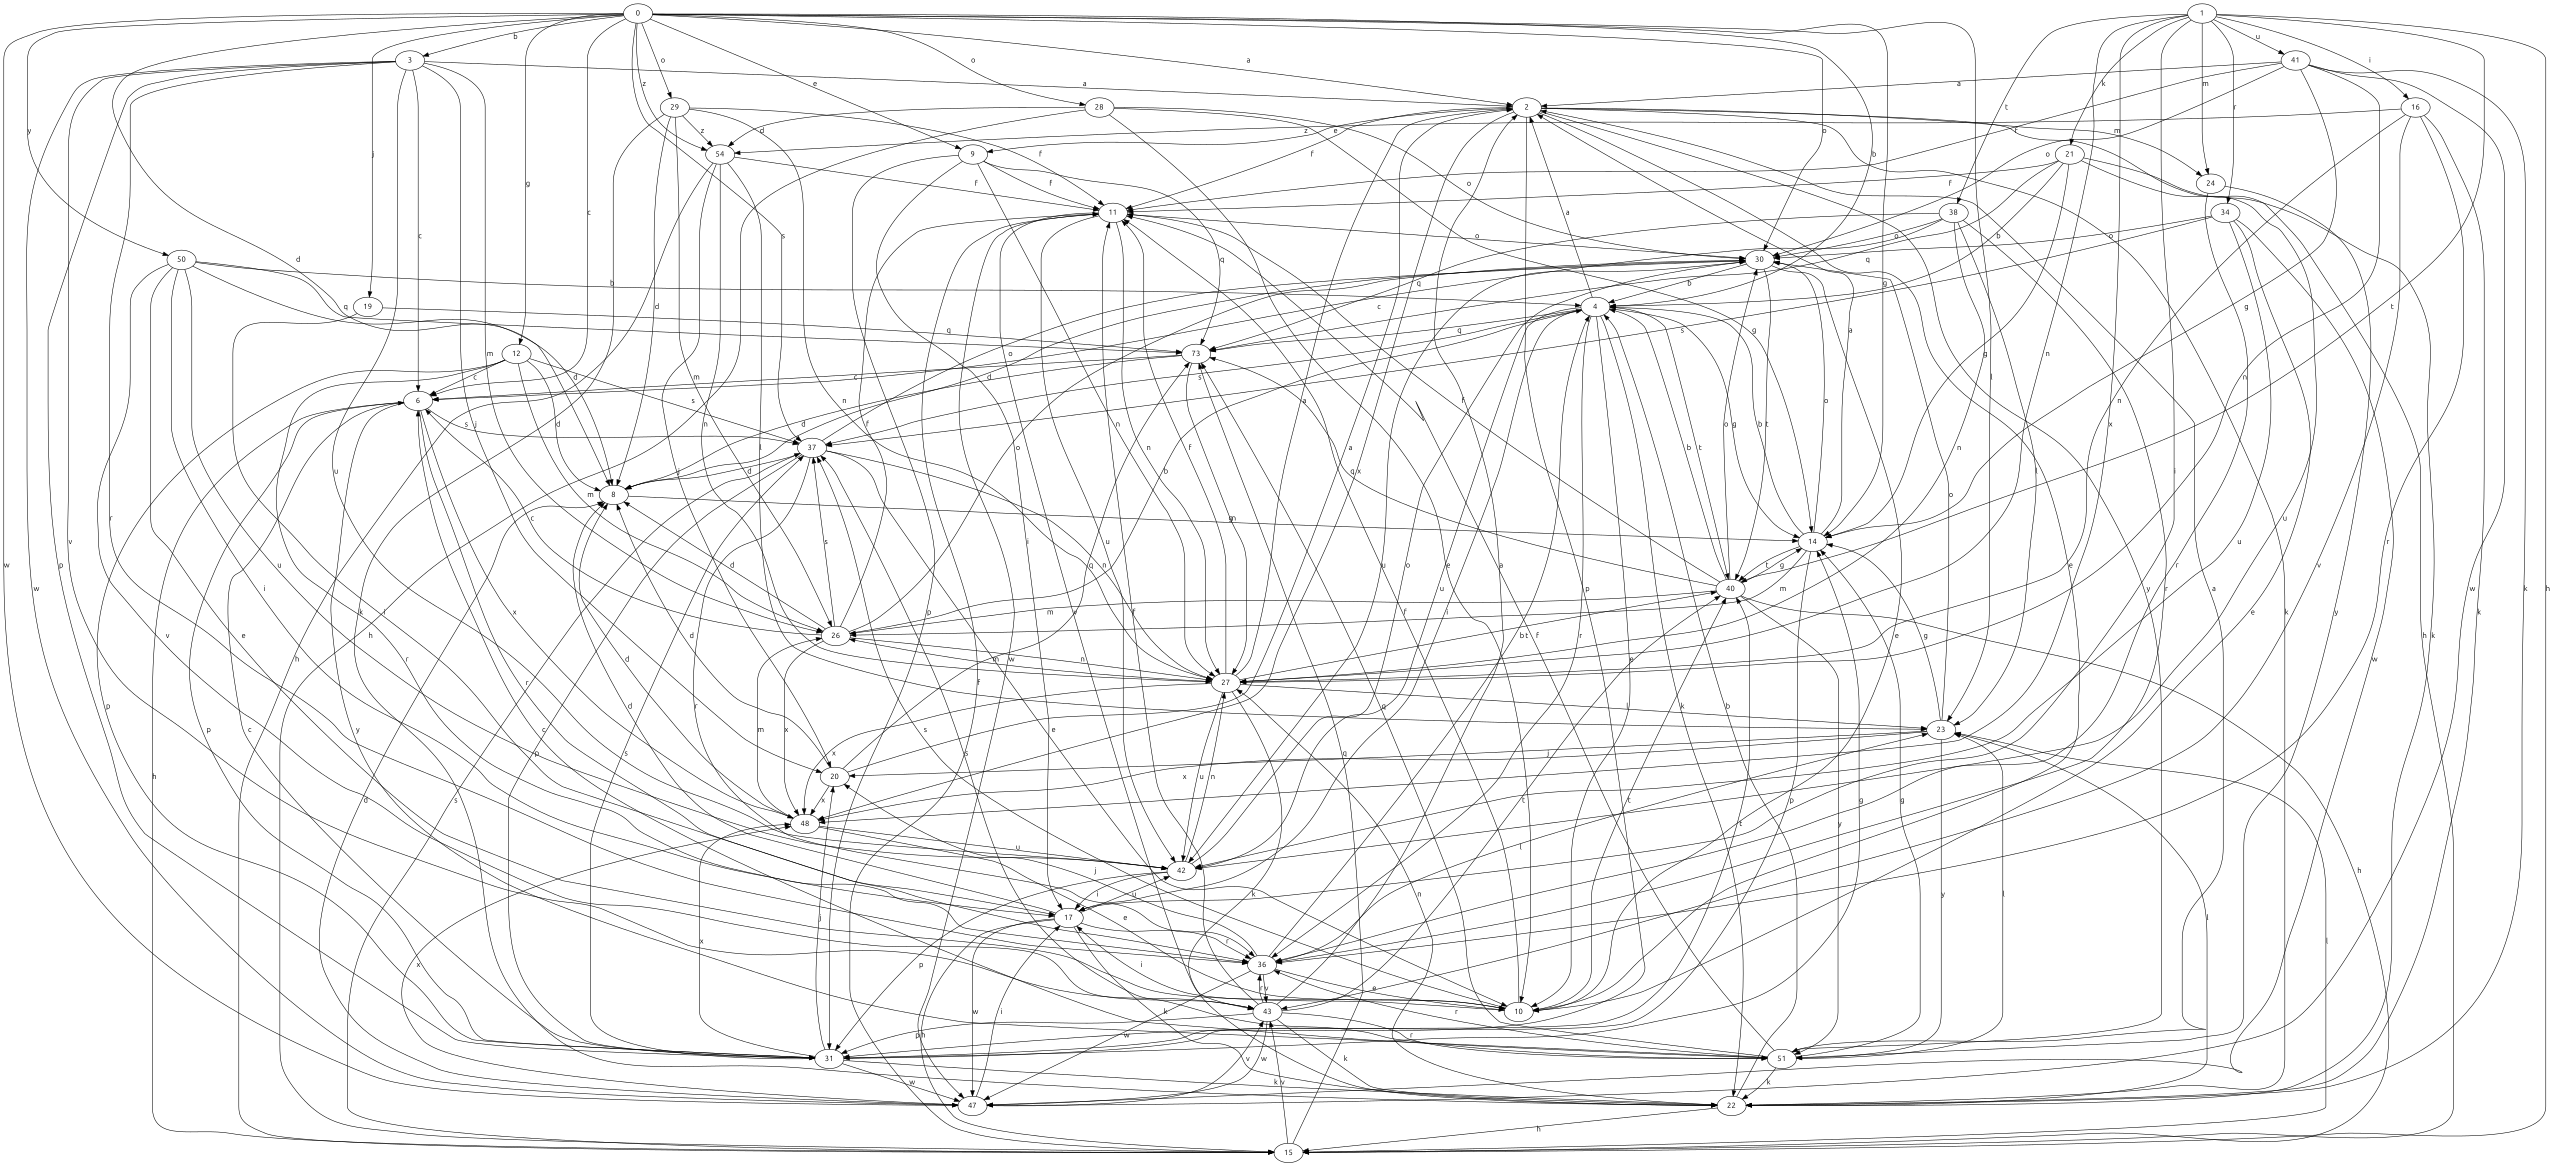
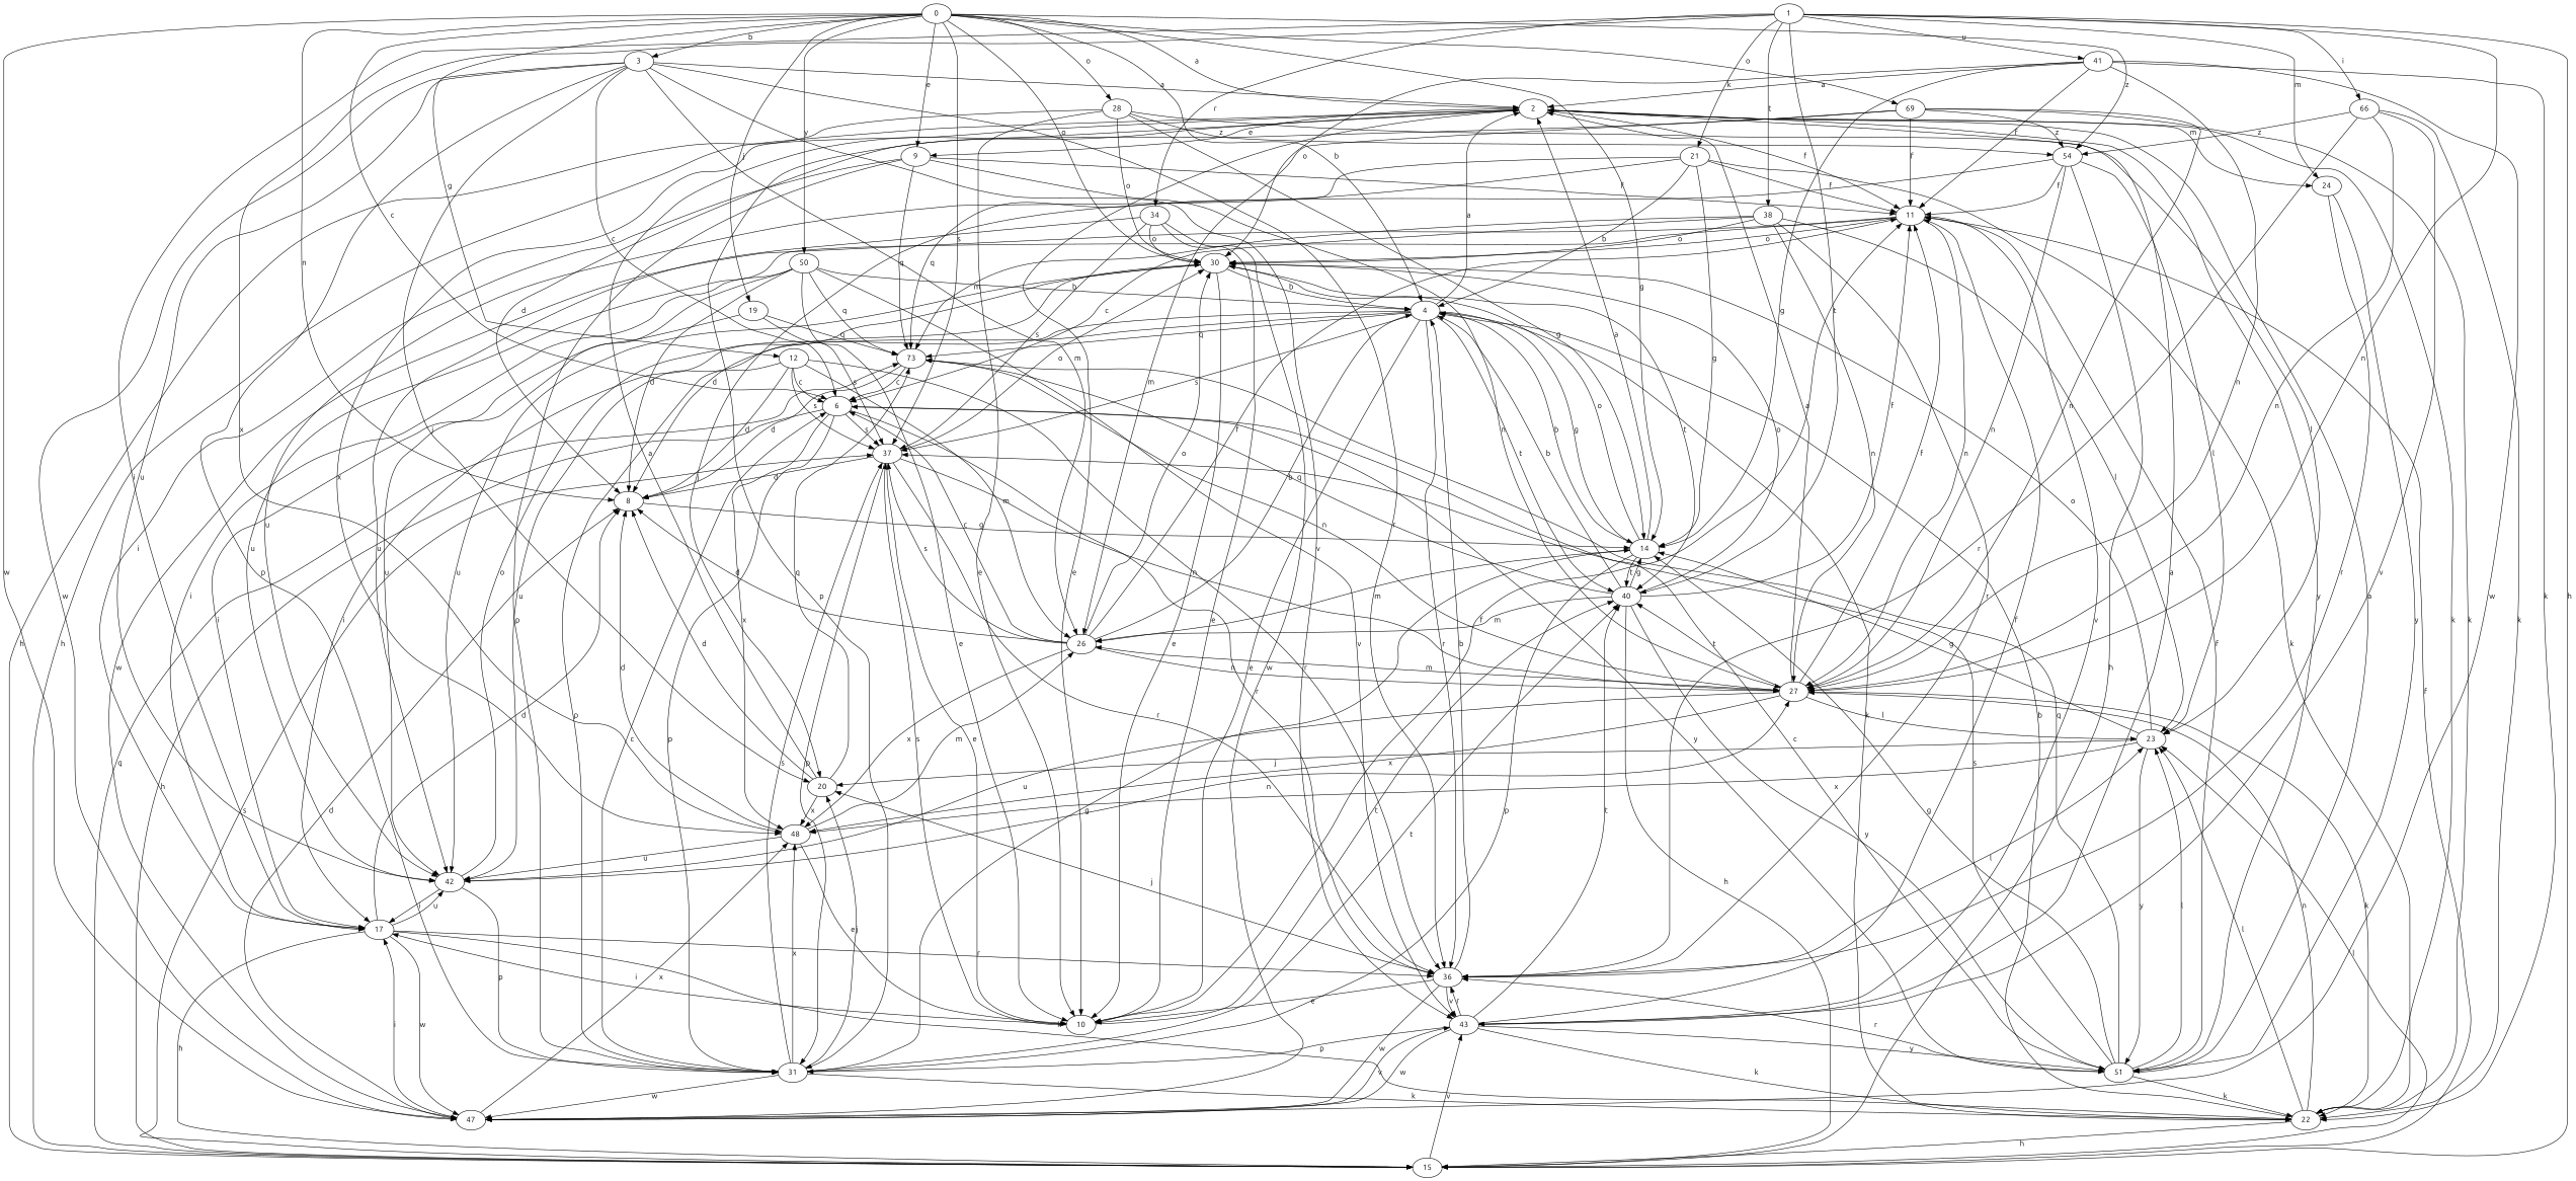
  strict digraph {
    fontname=Ubuntu
    node [fontname=Ubuntu]
    edge [fontname=Ubuntu]
    0
    2
    3
    4
    6
    8
    9
    12
    14
    19
    28
-   29
+   29 [label=69]
    30
    37
    47
    50
    54
    15
    24
    48
    10
    11
    22
    31
    51
    20
    26
    36
    42
    43
    17
    40
    n33 [label=73]
    27
    23
    1
-   16
+   16 [label=66]
    21
    34
    38
    41
    0 -> 2 [label=a]
    0 -> 3 [label=b]
    0 -> 4 [label=b]
    0 -> 6 [label=c]
-   0 -> 8 [label=d]
+   0 -> 8 [label=n]
    0 -> 9 [label=e]
    0 -> 12 [label=g]
    0 -> 14 [label=g]
    0 -> 19 [label=j]
    0 -> 28 [label=o]
    0 -> 29 [label=o]
    0 -> 30 [label=o]
    0 -> 37 [label=s]
    0 -> 47 [label=w]
    0 -> 50 [label=y]
    0 -> 54 [label=z]
    2 -> 9 [label=e]
    2 -> 15 [label=h]
    2 -> 24 [label=m]
    2 -> 48 [label=x]
    2 -> 10 [label=e]
    2 -> 11 [label=f]
    2 -> 22 [label=k]
    2 -> 31 [label=p]
    2 -> 51 [label=y]
    3 -> 2 [label=a]
    3 -> 6 [label=c]
    3 -> 47 [label=w]
    3 -> 31 [label=p]
    3 -> 20 [label=j]
    3 -> 26 [label=m]
    3 -> 36 [label=r]
    3 -> 42 [label=u]
    3 -> 43 [label=v]
    4 -> 2 [label=a]
    4 -> 14 [label=g]
    4 -> 37 [label=s]
    4 -> 10 [label=e]
    4 -> 22 [label=k]
    4 -> 36 [label=r]
    4 -> 42 [label=u]
    4 -> 17 [label=i]
    4 -> 40 [label=t]
    4 -> n33 [label=q]
    6 -> 37 [label=s]
    6 -> 15 [label=h]
    6 -> 48 [label=x]
    6 -> 31 [label=p]
    6 -> 51 [label=y]
    6 -> 36 [label=r]
    8 -> 14 [label=g]
    9 -> 11 [label=f]
    9 -> 31 [label=p]
    9 -> 17 [label=i]
    9 -> n33 [label=q]
    9 -> 27 [label=n]
    12 -> 6 [label=c]
    12 -> 8 [label=d]
    12 -> 37 [label=s]
    12 -> 31 [label=p]
    12 -> 26 [label=m]
    12 -> 36 [label=r]
    14 -> 2 [label=a]
    14 -> 4 [label=b]
    14 -> 30 [label=o]
    14 -> 31 [label=p]
    14 -> 26 [label=m]
    14 -> 40 [label=t]
+   19 -> 37 [label=s]
    19 -> 17 [label=i]
    19 -> n33 [label=q]
    28 -> 14 [label=g]
    28 -> 30 [label=o]
-   28 -> 54 [label=d]
+   28 -> 54 [label=z]
    28 -> 15 [label=h]
    28 -> 10 [label=e]
-   0 -> 23 [label=l]
+   28 -> 23 [label=l]
    29 -> 8 [label=d]
    29 -> 54 [label=z]
    29 -> 11 [label=f]
    29 -> 22 [label=k]
    29 -> 26 [label=m]
    29 -> 27 [label=n]
    30 -> 4 [label=b]
    30 -> 8 [label=d]
    30 -> 10 [label=e]
    30 -> 42 [label=u]
    30 -> 40 [label=t]
    37 -> 8 [label=d]
    37 -> 30 [label=o]
    37 -> 10 [label=e]
    37 -> 31 [label=p]
    37 -> 36 [label=r]
    37 -> 27 [label=n]
    47 -> 8 [label=d]
    47 -> 48 [label=x]
    47 -> 43 [label=v]
    47 -> 17 [label=i]
    50 -> 4 [label=b]
    50 -> 8 [label=d]
    50 -> 10 [label=e]
    50 -> 42 [label=u]
    50 -> 43 [label=v]
    50 -> 17 [label=i]
    50 -> n33 [label=q]
    54 -> 15 [label=h]
    54 -> 11 [label=f]
    54 -> 20 [label=j]
    54 -> 27 [label=n]
    54 -> 23 [label=l]
    15 -> 37 [label=s]
    15 -> 11 [label=f]
    15 -> 43 [label=v]
    15 -> n33 [label=q]
    15 -> 23 [label=l]
    24 -> 51 [label=y]
    24 -> 36 [label=r]
    48 -> 8 [label=d]
    48 -> 10 [label=e]
    48 -> 26 [label=m]
    48 -> 42 [label=u]
    10 -> 37 [label=s]
    10 -> 11 [label=f]
    10 -> 17 [label=i]
    10 -> 40 [label=t]
    11 -> 30 [label=o]
    11 -> 47 [label=w]
    11 -> 42 [label=u]
    11 -> 43 [label=v]
    11 -> 27 [label=n]
    22 -> 4 [label=b]
    22 -> 15 [label=h]
    22 -> 27 [label=n]
    22 -> 23 [label=l]
    31 -> 6 [label=c]
    31 -> 14 [label=g]
    31 -> 37 [label=s]
    31 -> 47 [label=w]
    31 -> 48 [label=x]
    31 -> 22 [label=k]
    31 -> 20 [label=j]
    31 -> 40 [label=t]
    51 -> 2 [label=a]
    51 -> 6 [label=c]
    51 -> 14 [label=g]
    51 -> 37 [label=s]
    51 -> 11 [label=f]
    51 -> 22 [label=k]
    51 -> 36 [label=r]
    51 -> n33 [label=q]
    51 -> 23 [label=l]
    20 -> 2 [label=a]
    20 -> 8 [label=d]
    20 -> 48 [label=x]
    20 -> n33 [label=q]
    26 -> 4 [label=b]
    26 -> 6 [label=c]
    26 -> 8 [label=d]
    26 -> 30 [label=o]
    26 -> 37 [label=s]
    26 -> 48 [label=x]
    26 -> 11 [label=f]
    26 -> 27 [label=n]
    36 -> 4 [label=b]
    36 -> 47 [label=w]
    36 -> 10 [label=e]
    36 -> 20 [label=j]
    36 -> 43 [label=v]
    36 -> 23 [label=l]
    42 -> 30 [label=o]
    42 -> 31 [label=p]
    42 -> 17 [label=i]
    42 -> 27 [label=n]
    43 -> 2 [label=a]
    43 -> 47 [label=w]
    43 -> 11 [label=f]
    43 -> 22 [label=k]
    43 -> 31 [label=p]
-   43 -> 51 [label=r]
+   43 -> 51 [label=y]
    43 -> 36 [label=r]
    43 -> 40 [label=t]
    17 -> 8 [label=d]
    17 -> 47 [label=w]
    17 -> 15 [label=h]
    17 -> 22 [label=k]
    17 -> 36 [label=r]
    17 -> 42 [label=u]
    40 -> 4 [label=b]
    40 -> 14 [label=g]
    40 -> 30 [label=o]
    40 -> 15 [label=h]
    40 -> 11 [label=f]
    40 -> 51 [label=y]
    40 -> 26 [label=m]
    40 -> n33 [label=q]
    n33 -> 6 [label=c]
    n33 -> 8 [label=d]
    n33 -> 27 [label=n]
    27 -> 2 [label=a]
    27 -> 48 [label=x]
    27 -> 11 [label=f]
    27 -> 22 [label=k]
    27 -> 26 [label=m]
    27 -> 42 [label=u]
    27 -> 40 [label=t]
    27 -> 23 [label=l]
    23 -> 14 [label=g]
    23 -> 30 [label=o]
    23 -> 48 [label=x]
    23 -> 51 [label=y]
    23 -> 20 [label=j]
    1 -> 15 [label=h]
    1 -> 24 [label=m]
    1 -> 48 [label=x]
    1 -> 17 [label=i]
    1 -> 40 [label=t]
    1 -> 27 [label=n]
    1 -> 16 [label=i]
    1 -> 21 [label=k]
    1 -> 34 [label=r]
    1 -> 38 [label=t]
    1 -> 41 [label=u]
    16 -> 54 [label=z]
    16 -> 22 [label=k]
    16 -> 36 [label=r]
    16 -> 43 [label=v]
    16 -> 27 [label=n]
    21 -> 4 [label=b]
    21 -> 14 [label=g]
    21 -> 11 [label=f]
    21 -> 22 [label=k]
    21 -> 42 [label=u]
    21 -> n33 [label=q]
    34 -> 30 [label=o]
    34 -> 37 [label=s]
    34 -> 47 [label=w]
    34 -> 10 [label=e]
    34 -> 42 [label=u]
    38 -> 6 [label=c]
    38 -> 30 [label=o]
    38 -> 36 [label=r]
-   38 -> n33 [label=q]
+   38 -> n33 [label=m]
    38 -> 27 [label=n]
    38 -> 23 [label=l]
    41 -> 2 [label=a]
    41 -> 14 [label=g]
    41 -> 30 [label=o]
    41 -> 47 [label=w]
    41 -> 11 [label=f]
    41 -> 22 [label=k]
    41 -> 27 [label=n]
  }
